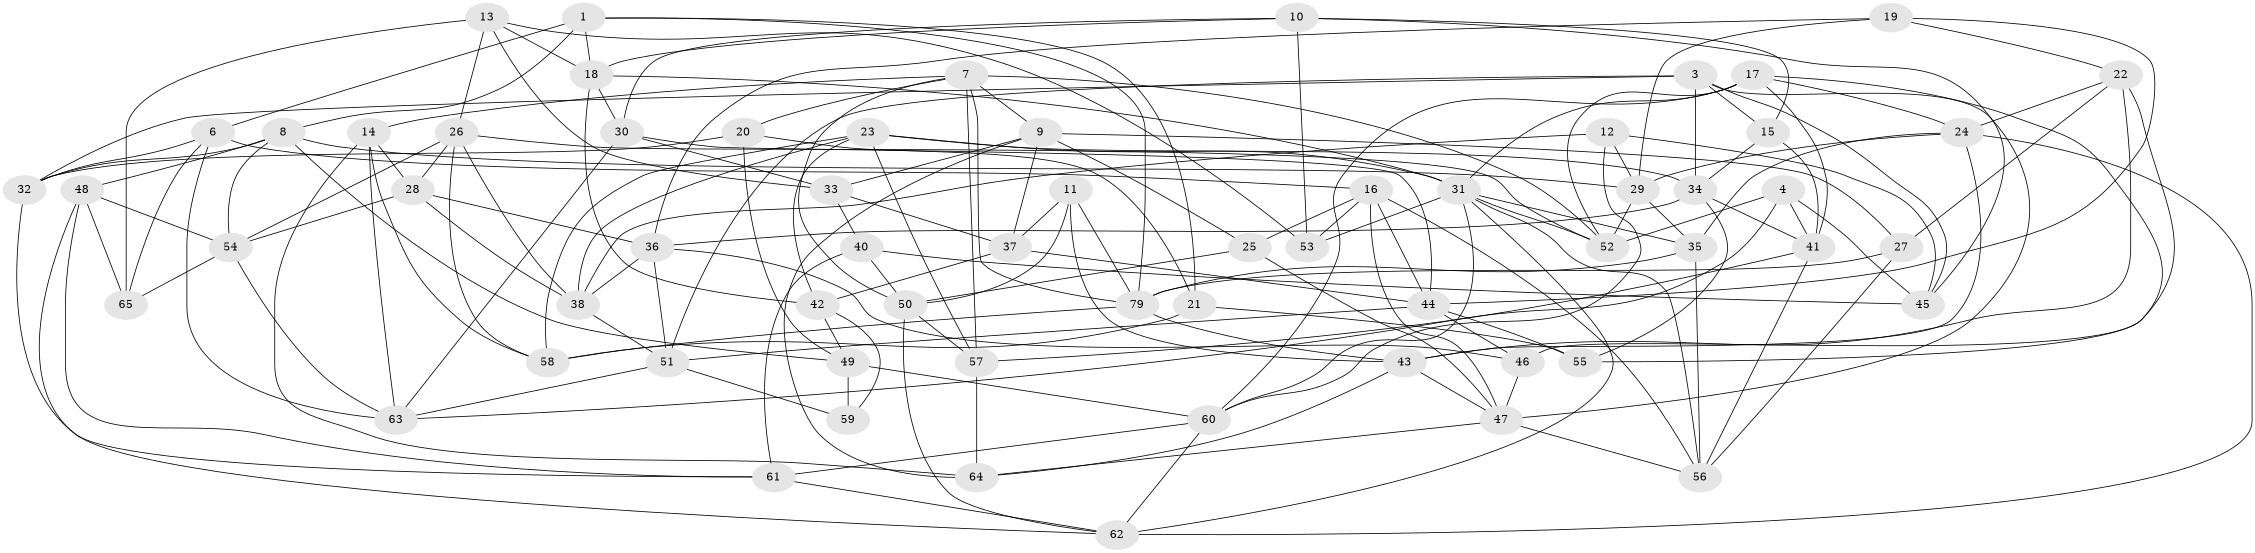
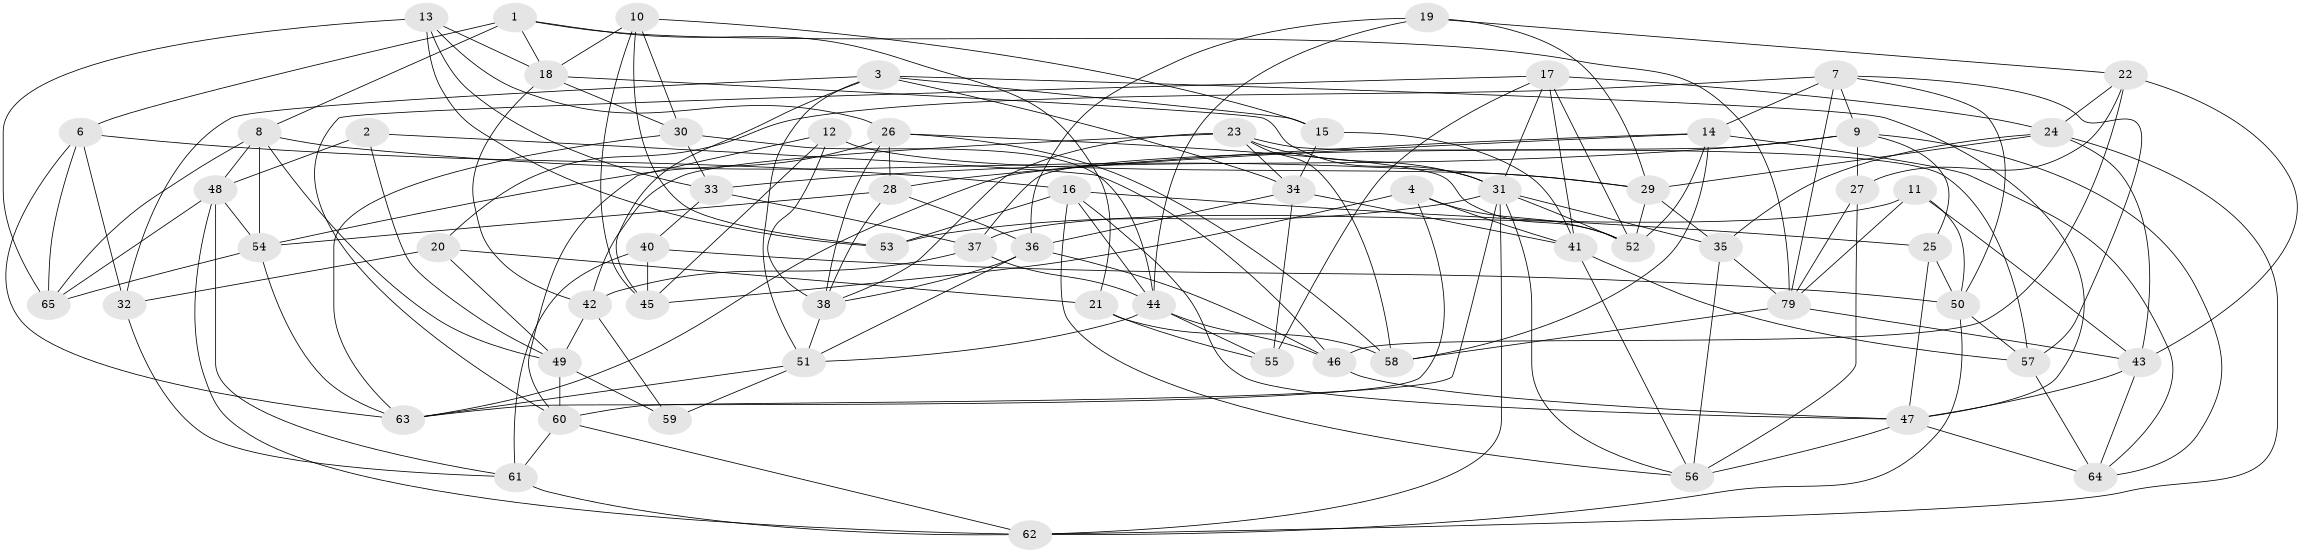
  graph {
    fontname="DejaVu Serif"
    node [color=gray90 fontname="DejaVu Serif" style=filled]
    edge [fontname="DejaVu Serif" weight=1.0]
    1
    6
    8
    18
    21
    n6 [label=79]
    32
    63
    16
    65
    48
    49
    29
    54
    30
    31
    42
    58
    55
    43
+   2
    46
    28
    38
    36
    47
    62
    61
    60
    59
    3
    15
    34
    45
    51
    41
    64
    56
    4
    52
    57
    20
    25
    53
    44
    7
    9
    14
    50
    27
    33
    37
    35
    40
    10
    11
    12
    13
    26
    17
    24
    19
    22
    23
    1 -- 6 [weight=2.0]
    1 -- 8
    1 -- 18
    1 -- 21
    1 -- n6
    6 -- 32
    6 -- 63
    6 -- 16
    6 -- 65
-   8 -- 32
+   8 -- 65
    8 -- 48
    8 -- 49
    8 -- 29
    8 -- 54
    18 -- 30
    18 -- 31
    18 -- 42
    21 -- 58 [weight=2.0]
    21 -- 55
    n6 -- 58
    n6 -- 43
    32 -- 61
    16 -- 47
    16 -- 56
    16 -- 25
    16 -- 53
    16 -- 44
    48 -- 65
    48 -- 54
    48 -- 62
    48 -- 61
    49 -- 60
    49 -- 59 [weight=2.0]
    29 -- 52
    29 -- 35
    54 -- 63
    54 -- 65
    30 -- 63
    30 -- 44
    30 -- 33 [weight=2.0]
    31 -- 62
    31 -- 60
    31 -- 56
    31 -- 52
    31 -- 53 [weight=2.0]
    31 -- 35
    42 -- 49
    42 -- 59
    43 -- 47
    43 -- 64
+   2 -- 48
+   2 -- 49
+   2 -- 46
    46 -- 47 [weight=2.0]
    28 -- 54
    28 -- 38
    28 -- 36
    38 -- 51
    36 -- 46
    36 -- 38
    36 -- 51
    47 -- 64
    47 -- 56
    61 -- 62
    60 -- 62
    60 -- 61
    3 -- 32
    3 -- 47
    3 -- 15
    3 -- 34
    3 -- 45
    3 -- 51
    15 -- 34
    15 -- 41
    34 -- 55
    34 -- 36
    34 -- 41
    51 -- 63
    51 -- 59
    41 -- 56
    41 -- 57
    4 -- 63
    4 -- 45
    4 -- 41
    4 -- 52
    57 -- 64 [weight=2.0]
    20 -- 21 [weight=2.0]
    20 -- 32
    20 -- 49
    25 -- 47
    25 -- 50
    44 -- 55
    44 -- 46 [weight=2.0]
    44 -- 51
    7 -- n6
    7 -- 57
    7 -- 20
    7 -- 9
    7 -- 14
    7 -- 50
    9 -- 64
    9 -- 25
    9 -- 27
    9 -- 33
    9 -- 37
    14 -- 63
    14 -- 58
    14 -- 28
    14 -- 64
-   7 -- 52
+   14 -- 52
    50 -- 62
    50 -- 57
    27 -- n6
    27 -- 56
    33 -- 37
    33 -- 40
    37 -- 42 [weight=2.0]
    37 -- 44
    35 -- n6 [weight=2.0]
    35 -- 56
    40 -- 61 [weight=2.0]
    40 -- 45 [weight=2.0]
    40 -- 50
    10 -- 18
    10 -- 30
    10 -- 15
    10 -- 45
    10 -- 53 [weight=2.0]
    11 -- n6
    11 -- 43
    11 -- 50
    11 -- 37
    12 -- 29
    12 -- 38
    12 -- 60
    12 -- 45
    13 -- 18
    13 -- 65 [weight=2.0]
    13 -- 53
    13 -- 33
    13 -- 26
    26 -- 54
    26 -- 58
    26 -- 28
    26 -- 38
    26 -- 52
    17 -- 31
    17 -- 55
    17 -- 60
    17 -- 41
    17 -- 52
    17 -- 24
    24 -- 29
    24 -- 43
    24 -- 62
    24 -- 35
    19 -- 29
    19 -- 36
    19 -- 44
    19 -- 22
    22 -- 43
    22 -- 46 [weight=2.0]
    22 -- 27
    22 -- 24
    23 -- 31
    23 -- 42
    23 -- 58
    23 -- 38
    23 -- 34
    23 -- 57
  }
